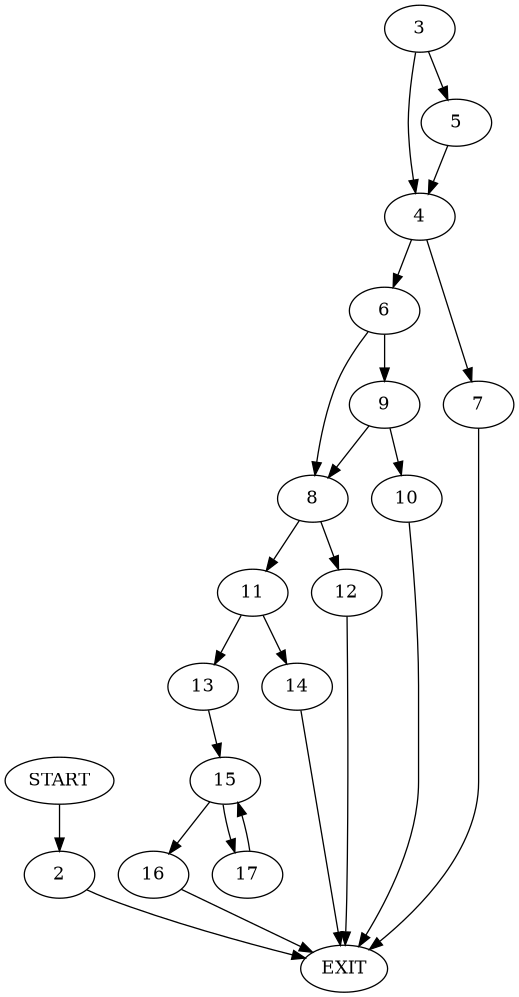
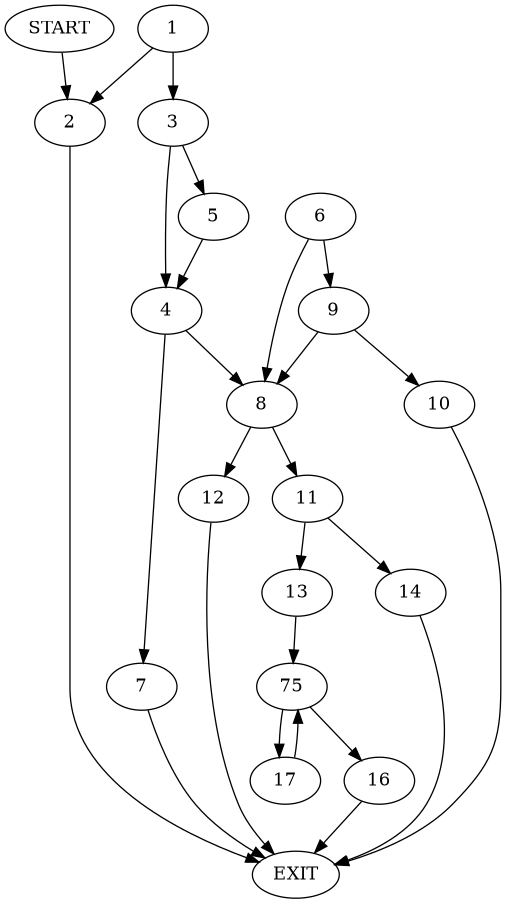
  digraph {
    n1 [label=START]
    2
+   1
    3
    n5 [label=EXIT]
    4
    5
    6
    7
    8
    9
    11
    12
    10
    13
    14
-   15
+   15 [label=75]
    16
    17
    n1 -> 2
    2 -> n5
+   1 -> 2
+   1 -> 3
    3 -> 4
    3 -> 5
-   4 -> 6
+   4 -> 8
    4 -> 7
    5 -> 4
    6 -> 8
    6 -> 9
    7 -> n5
    8 -> 11
    8 -> 12
    9 -> 8
    9 -> 10
    11 -> 13
    11 -> 14
    12 -> n5
    10 -> n5
    13 -> 15
    14 -> n5
    15 -> 16
    15 -> 17
    16 -> n5
    17 -> 15
  }
